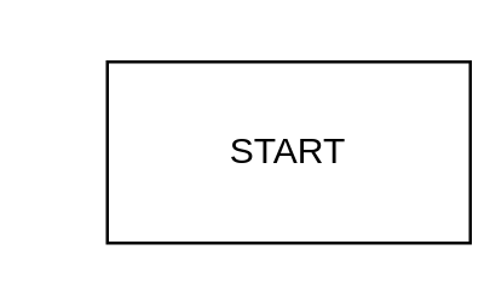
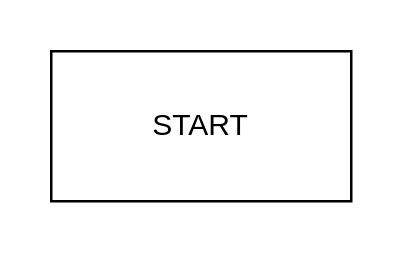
  <mxCell id="0" />
  <mxCell id="1" parent="0" />
- <mxCell id="2" value="START" style="rounded=0;whiteSpace=wrap;html=1;" vertex="1" parent="1"><mxGeometry x="35" y="20" width="120" height="60" as="geometry" /></mxCell>
+ <mxCell id="2" value="START" style="rounded=0;whiteSpace=wrap;html=1;" vertex="1" parent="1"><mxGeometry x="20" y="20" width="120" height="60" as="geometry" /></mxCell>
